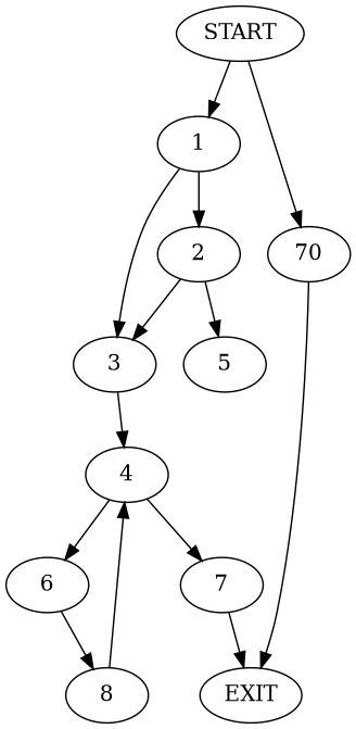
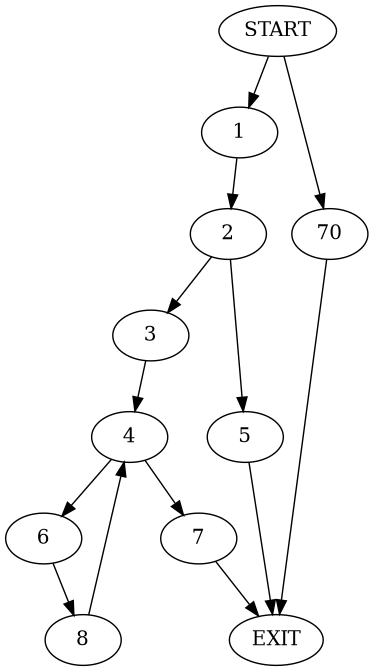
  digraph {
    n1 [label=START]
    1
    n3 [label=70]
    2
    3
    n6 [label=EXIT]
    5
    4
    6
    7
    8
    n1 -> 1
    n1 -> n3
    1 -> 2
-   1 -> 3
    n3 -> n6
    2 -> 3
    2 -> 5
    3 -> 4
+   5 -> n6
    4 -> 6
    4 -> 7
    6 -> 8
    7 -> n6
    8 -> 4
  }
